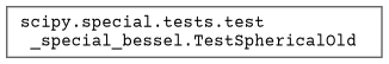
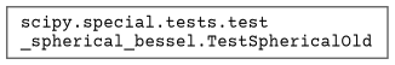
  digraph {
    rankdir=LR
    fontname="Courier Prime"
-   n1 [color=grey40 fillcolor=white fontname="Courier Prime" fontsize=10 height=0.2 label="scipy.special.tests.test\l_special_bessel.TestSphericalOld" shape=box style=filled width=0.4]
+   n1 [color=grey40 fillcolor=white fontname="Courier Prime" fontsize=10 height=0.2 label="scipy.special.tests.test\l_spherical_bessel.TestSphericalOld" shape=box style=filled width=0.4]
  }
